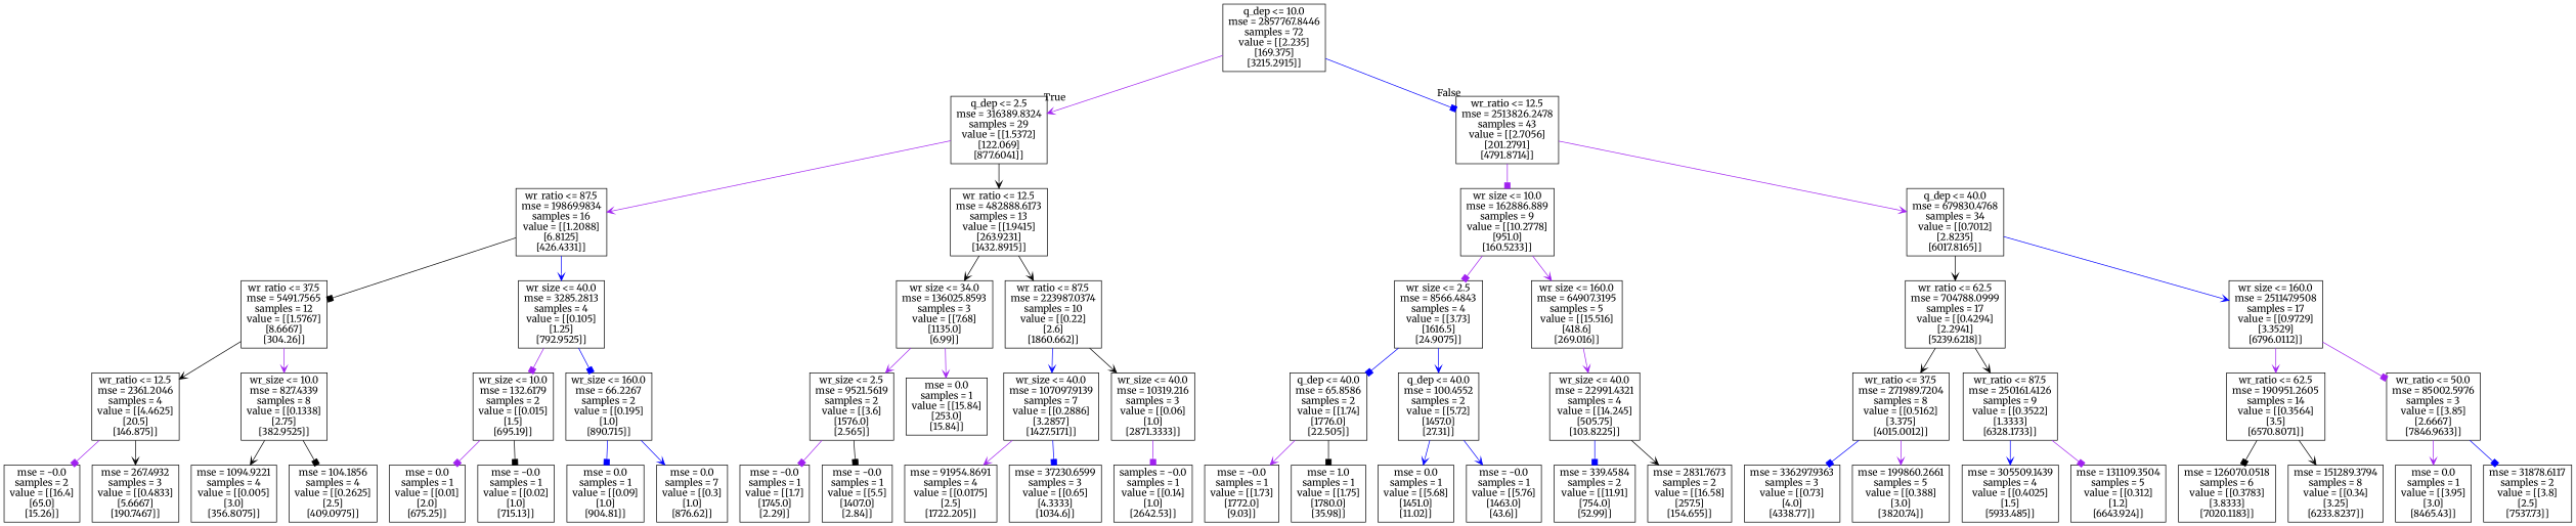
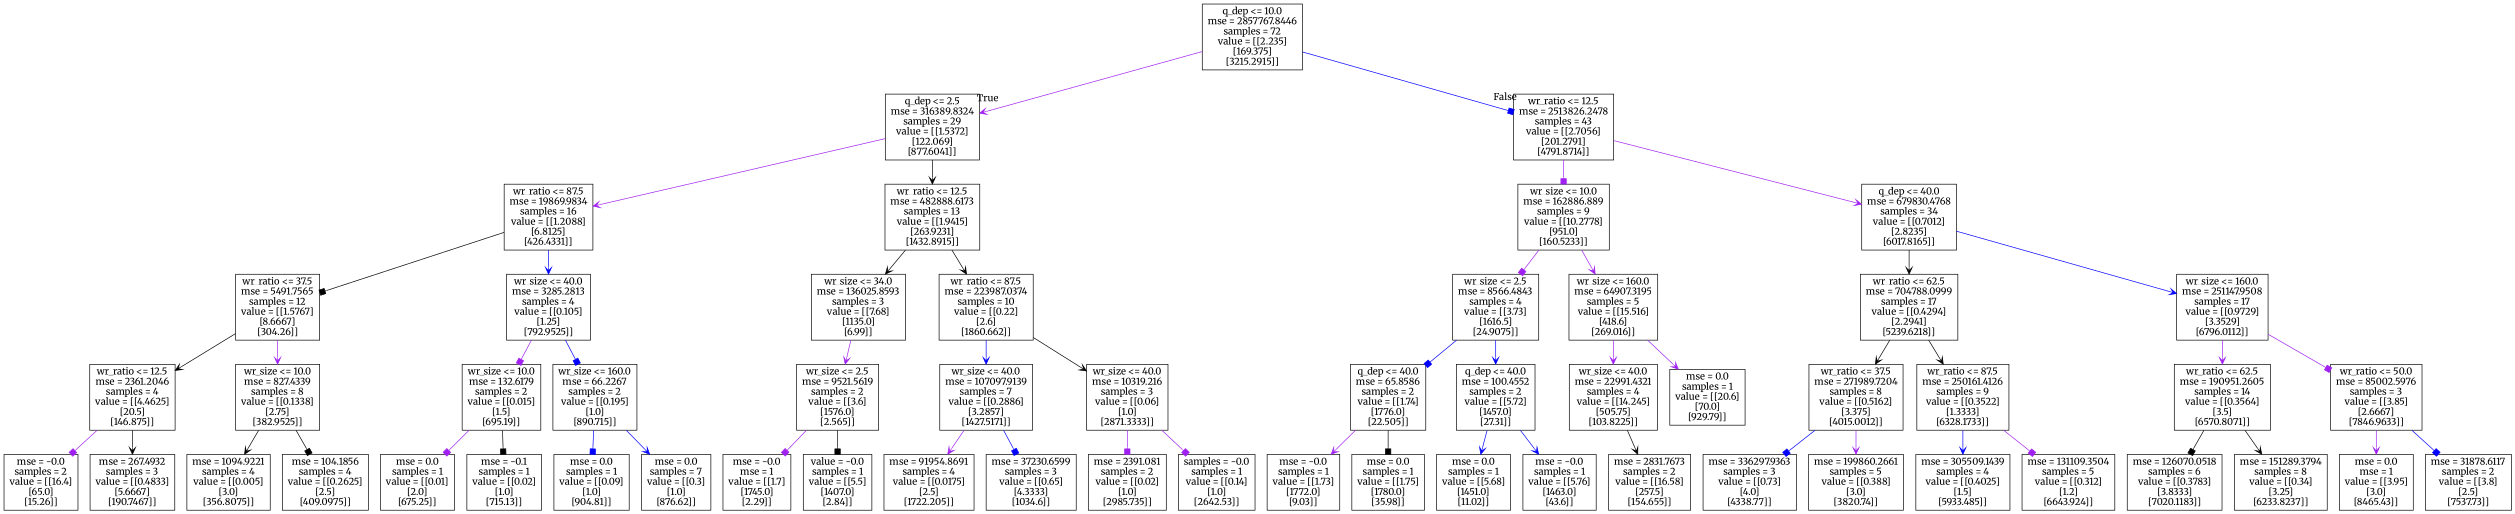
  digraph {
    fontname=Merriweather
    node [fontname=Merriweather shape=box]
    edge [arrowhead=vee color=purple fontname=Merriweather]
    n1 [label="q_dep <= 10.0\nmse = 2857767.8446\nsamples = 72\nvalue = [[2.235]\n[169.375]\n[3215.2915]]"]
    n2 [label="q_dep <= 2.5\nmse = 316389.8324\nsamples = 29\nvalue = [[1.5372]\n[122.069]\n[877.6041]]"]
    n3 [label="wr_ratio <= 12.5\nmse = 2513826.2478\nsamples = 43\nvalue = [[2.7056]\n[201.2791]\n[4791.8714]]"]
    n4 [label="wr_ratio <= 87.5\nmse = 19869.9834\nsamples = 16\nvalue = [[1.2088]\n[6.8125]\n[426.4331]]"]
    n5 [label="wr_ratio <= 12.5\nmse = 482888.6173\nsamples = 13\nvalue = [[1.9415]\n[263.9231]\n[1432.8915]]"]
    n6 [label="wr_size <= 10.0\nmse = 162886.889\nsamples = 9\nvalue = [[10.2778]\n[951.0]\n[160.5233]]"]
    n7 [label="q_dep <= 40.0\nmse = 679830.4768\nsamples = 34\nvalue = [[0.7012]\n[2.8235]\n[6017.8165]]"]
    n8 [label="wr_ratio <= 37.5\nmse = 5491.7565\nsamples = 12\nvalue = [[1.5767]\n[8.6667]\n[304.26]]"]
    n9 [label="wr_size <= 40.0\nmse = 3285.2813\nsamples = 4\nvalue = [[0.105]\n[1.25]\n[792.9525]]"]
    n10 [label="wr_size <= 34.0\nmse = 136025.8593\nsamples = 3\nvalue = [[7.68]\n[1135.0]\n[6.99]]"]
    n11 [label="wr_ratio <= 87.5\nmse = 223987.0374\nsamples = 10\nvalue = [[0.22]\n[2.6]\n[1860.662]]"]
    n12 [label="wr_ratio <= 12.5\nmse = 2361.2046\nsamples = 4\nvalue = [[4.4625]\n[20.5]\n[146.875]]"]
    n13 [label="wr_size <= 10.0\nmse = 827.4339\nsamples = 8\nvalue = [[0.1338]\n[2.75]\n[382.9525]]"]
    n14 [label="wr_size <= 10.0\nmse = 132.6179\nsamples = 2\nvalue = [[0.015]\n[1.5]\n[695.19]]"]
    n15 [label="wr_size <= 160.0\nmse = 66.2267\nsamples = 2\nvalue = [[0.195]\n[1.0]\n[890.715]]"]
    n16 [label="mse = -0.0\nsamples = 2\nvalue = [[16.4]\n[65.0]\n[15.26]]"]
    n17 [label="mse = 267.4932\nsamples = 3\nvalue = [[0.4833]\n[5.6667]\n[190.7467]]"]
    n18 [label="mse = 1094.9221\nsamples = 4\nvalue = [[0.005]\n[3.0]\n[356.8075]]"]
    n19 [label="mse = 104.1856\nsamples = 4\nvalue = [[0.2625]\n[2.5]\n[409.0975]]"]
    n20 [label="mse = 0.0\nsamples = 1\nvalue = [[0.01]\n[2.0]\n[675.25]]"]
-   n21 [label="mse = -0.0\nsamples = 1\nvalue = [[0.02]\n[1.0]\n[715.13]]"]
+   n21 [label="mse = -0.1\nsamples = 1\nvalue = [[0.02]\n[1.0]\n[715.13]]"]
    n22 [label="mse = 0.0\nsamples = 1\nvalue = [[0.09]\n[1.0]\n[904.81]]"]
    n23 [label="mse = 0.0\nsamples = 7\nvalue = [[0.3]\n[1.0]\n[876.62]]"]
    n24 [label="wr_size <= 2.5\nmse = 9521.5619\nsamples = 2\nvalue = [[3.6]\n[1576.0]\n[2.565]]"]
-   n25 [label="mse = 0.0\nsamples = 1\nvalue = [[15.84]\n[253.0]\n[15.84]]"]
    n26 [label="wr_size <= 40.0\nmse = 107097.9139\nsamples = 7\nvalue = [[0.2886]\n[3.2857]\n[1427.5171]]"]
    n27 [label="wr_size <= 40.0\nmse = 10319.216\nsamples = 3\nvalue = [[0.06]\n[1.0]\n[2871.3333]]"]
-   n28 [label="mse = -0.0\nsamples = 1\nvalue = [[1.7]\n[1745.0]\n[2.29]]"]
-   n29 [label="mse = -0.0\nsamples = 1\nvalue = [[5.5]\n[1407.0]\n[2.84]]"]
+   n28 [label="mse = -0.0\nmse = 1\nvalue = [[1.7]\n[1745.0]\n[2.29]]"]
+   n29 [label="value = -0.0\nsamples = 1\nvalue = [[5.5]\n[1407.0]\n[2.84]]"]
    n30 [label="mse = 91954.8691\nsamples = 4\nvalue = [[0.0175]\n[2.5]\n[1722.205]]"]
    n31 [label="mse = 37230.6599\nsamples = 3\nvalue = [[0.65]\n[4.3333]\n[1034.6]]"]
+   n32 [label="mse = 2391.081\nsamples = 2\nvalue = [[0.02]\n[1.0]\n[2985.735]]"]
    n33 [label="samples = -0.0\nsamples = 1\nvalue = [[0.14]\n[1.0]\n[2642.53]]"]
    n34 [label="wr_size <= 2.5\nmse = 8566.4843\nsamples = 4\nvalue = [[3.73]\n[1616.5]\n[24.9075]]"]
    n35 [label="wr_size <= 160.0\nmse = 64907.3195\nsamples = 5\nvalue = [[15.516]\n[418.6]\n[269.016]]"]
    n36 [label="wr_ratio <= 62.5\nmse = 704788.0999\nsamples = 17\nvalue = [[0.4294]\n[2.2941]\n[5239.6218]]"]
    n37 [label="wr_size <= 160.0\nmse = 251147.9508\nsamples = 17\nvalue = [[0.9729]\n[3.3529]\n[6796.0112]]"]
    n38 [label="q_dep <= 40.0\nmse = 65.8586\nsamples = 2\nvalue = [[1.74]\n[1776.0]\n[22.505]]"]
    n39 [label="q_dep <= 40.0\nmse = 100.4552\nsamples = 2\nvalue = [[5.72]\n[1457.0]\n[27.31]]"]
    n40 [label="wr_size <= 40.0\nmse = 22991.4321\nsamples = 4\nvalue = [[14.245]\n[505.75]\n[103.8225]]"]
+   n41 [label="mse = 0.0\nsamples = 1\nvalue = [[20.6]\n[70.0]\n[929.79]]"]
    n42 [label="mse = -0.0\nsamples = 1\nvalue = [[1.73]\n[1772.0]\n[9.03]]"]
-   n43 [label="mse = 1.0\nsamples = 1\nvalue = [[1.75]\n[1780.0]\n[35.98]]"]
+   n43 [label="mse = 0.0\nsamples = 1\nvalue = [[1.75]\n[1780.0]\n[35.98]]"]
    n44 [label="mse = 0.0\nsamples = 1\nvalue = [[5.68]\n[1451.0]\n[11.02]]"]
    n45 [label="mse = -0.0\nsamples = 1\nvalue = [[5.76]\n[1463.0]\n[43.6]]"]
-   n46 [label="mse = 339.4584\nsamples = 2\nvalue = [[11.91]\n[754.0]\n[52.99]]"]
    n47 [label="mse = 2831.7673\nsamples = 2\nvalue = [[16.58]\n[257.5]\n[154.655]]"]
    n48 [label="wr_ratio <= 37.5\nmse = 271989.7204\nsamples = 8\nvalue = [[0.5162]\n[3.375]\n[4015.0012]]"]
    n49 [label="wr_ratio <= 87.5\nmse = 250161.4126\nsamples = 9\nvalue = [[0.3522]\n[1.3333]\n[6328.1733]]"]
    n50 [label="wr_ratio <= 62.5\nmse = 190951.2605\nsamples = 14\nvalue = [[0.3564]\n[3.5]\n[6570.8071]]"]
    n51 [label="wr_ratio <= 50.0\nmse = 85002.5976\nsamples = 3\nvalue = [[3.85]\n[2.6667]\n[7846.9633]]"]
    n52 [label="mse = 336297.9363\nsamples = 3\nvalue = [[0.73]\n[4.0]\n[4338.77]]"]
    n53 [label="mse = 199860.2661\nsamples = 5\nvalue = [[0.388]\n[3.0]\n[3820.74]]"]
    n54 [label="mse = 305509.1439\nsamples = 4\nvalue = [[0.4025]\n[1.5]\n[5933.485]]"]
    n55 [label="mse = 131109.3504\nsamples = 5\nvalue = [[0.312]\n[1.2]\n[6643.924]]"]
    n56 [label="mse = 126070.0518\nsamples = 6\nvalue = [[0.3783]\n[3.8333]\n[7020.1183]]"]
    n57 [label="mse = 151289.3794\nsamples = 8\nvalue = [[0.34]\n[3.25]\n[6233.8237]]"]
-   n58 [label="mse = 0.0\nsamples = 1\nvalue = [[3.95]\n[3.0]\n[8465.43]]"]
+   n58 [label="mse = 0.0\nmse = 1\nvalue = [[3.95]\n[3.0]\n[8465.43]]"]
    n59 [label="mse = 31878.6117\nsamples = 2\nvalue = [[3.8]\n[2.5]\n[7537.73]]"]
    n1 -> n2 [headlabel=True labelangle=45 labeldistance=2.5]
    n1 -> n3 [arrowhead=box color=blue headlabel=False labelangle=-45 labeldistance=2.5]
    n2 -> n4
    n2 -> n5 [color=black]
    n3 -> n6 [arrowhead=box]
    n3 -> n7
    n4 -> n8 [arrowhead=box color=black]
    n4 -> n9 [color=blue]
    n5 -> n10 [color=black]
    n5 -> n11 [color=black]
    n6 -> n34 [arrowhead=box]
    n6 -> n35
    n7 -> n36 [color=black]
    n7 -> n37 [color=blue]
    n8 -> n12 [color=black]
    n8 -> n13
    n9 -> n14 [arrowhead=box]
    n9 -> n15 [arrowhead=box color=blue]
    n10 -> n24
-   n10 -> n25
    n11 -> n26 [color=blue]
    n11 -> n27 [color=black]
    n12 -> n16 [arrowhead=box]
    n12 -> n17 [color=black]
    n13 -> n18 [color=black]
    n13 -> n19 [arrowhead=box color=black]
    n14 -> n20 [arrowhead=box]
    n14 -> n21 [arrowhead=box color=black]
    n15 -> n22 [arrowhead=box color=blue]
    n15 -> n23 [color=blue]
    n24 -> n28 [arrowhead=box]
    n24 -> n29 [arrowhead=box color=black]
    n26 -> n30
    n26 -> n31 [arrowhead=box color=blue]
+   n27 -> n32 [arrowhead=box]
    n27 -> n33 [arrowhead=box]
    n34 -> n38 [arrowhead=box color=blue]
    n34 -> n39 [color=blue]
    n35 -> n40
+   n35 -> n41
    n36 -> n48 [color=black]
    n36 -> n49 [color=black]
    n37 -> n50
    n37 -> n51 [arrowhead=box]
    n38 -> n42
    n38 -> n43 [arrowhead=box color=black]
    n39 -> n44 [color=blue]
    n39 -> n45 [color=blue]
-   n40 -> n46 [arrowhead=box color=blue]
    n40 -> n47 [color=black]
    n48 -> n52 [arrowhead=box color=blue]
    n48 -> n53
    n49 -> n54 [color=blue]
    n49 -> n55 [arrowhead=box]
    n50 -> n56 [arrowhead=box color=black]
    n50 -> n57 [color=black]
    n51 -> n58
    n51 -> n59 [arrowhead=box color=blue]
  }
